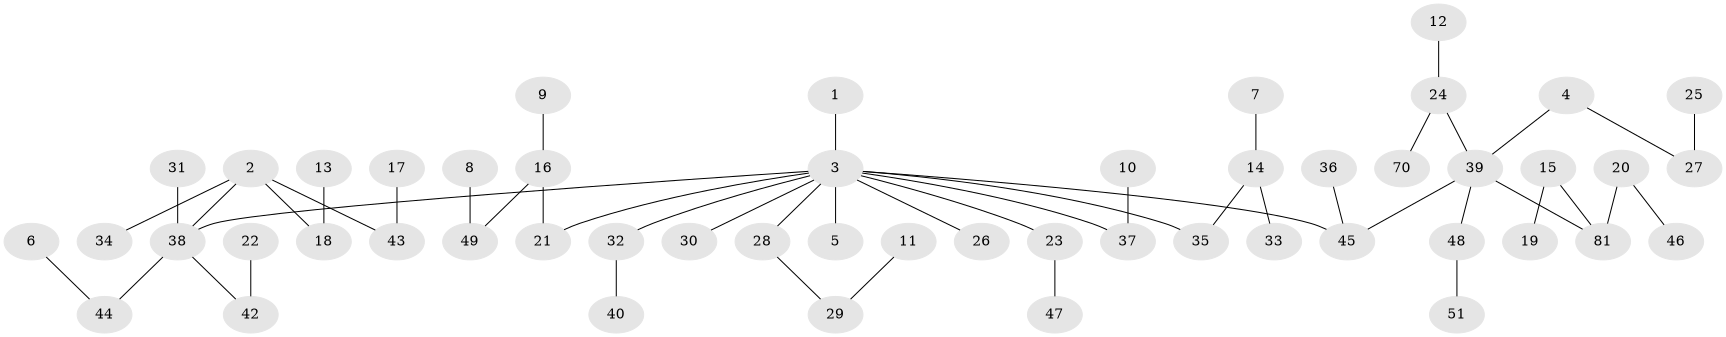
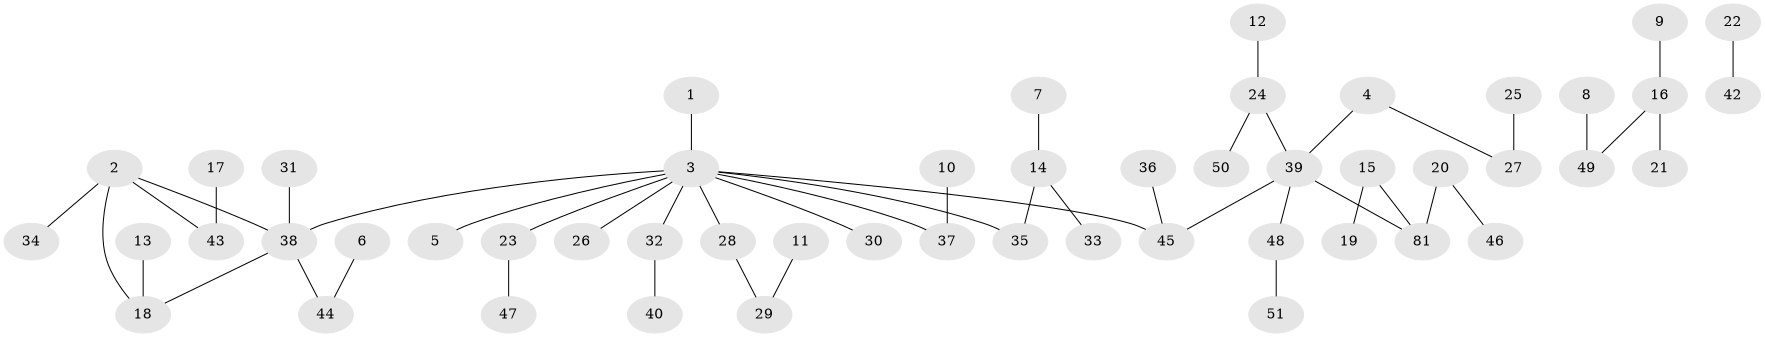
  graph {
    node [color=gray90 style=filled]
    edge [weight=1.0]
    1
    3
    38
    5
    21
    23
    26
    28
    30
    32
    35
    37
    45
    2
    18
    34
    43
    44
    42
    47
    29
    40
    4
    27
    39
    n26 [label=81]
    48
    6
    7
    14
    33
    8
    49
    9
    16
    10
    11
    12
    24
-   50 [label=70]
+   50
    13
    15
    19
    17
    20
    46
    22
    25
    31
    36
    51
    1 -- 3
    3 -- 38
    3 -- 5
-   3 -- 21
    3 -- 23
    3 -- 26
    3 -- 28
    3 -- 30
    3 -- 32
    3 -- 35
    3 -- 37
    3 -- 45
    38 -- 44
-   38 -- 42
+   38 -- 18
    23 -- 47
    28 -- 29
    32 -- 40
    2 -- 38
    2 -- 18
    2 -- 34
    2 -- 43
    4 -- 27
    4 -- 39
    39 -- 45
    39 -- n26
    39 -- 48
    48 -- 51
    6 -- 44
    7 -- 14
    14 -- 35
    14 -- 33
    8 -- 49
    9 -- 16
    16 -- 21
    16 -- 49
    10 -- 37
    11 -- 29
    12 -- 24
    24 -- 39
    24 -- 50
    13 -- 18
    15 -- n26
    15 -- 19
    17 -- 43
    20 -- n26
    20 -- 46
    22 -- 42
    25 -- 27
    31 -- 38
    36 -- 45
  }
